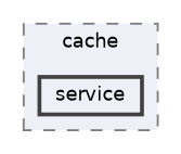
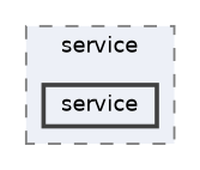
  digraph {
    compound=true
    n1 [color=grey25 fillcolor="#edf0f7" fontname=Helvetica fontsize=10 height=0.2 label=service shape=box style="filled,bold" width=0.4]
    subgraph cluster_1 {
      bgcolor="#edf0f7"
      fontname=Helvetica
      fontsize=10
-     label=cache
+     label=service
      pencolor=grey50
      style="filled,dashed"
      n1
    }
  }
